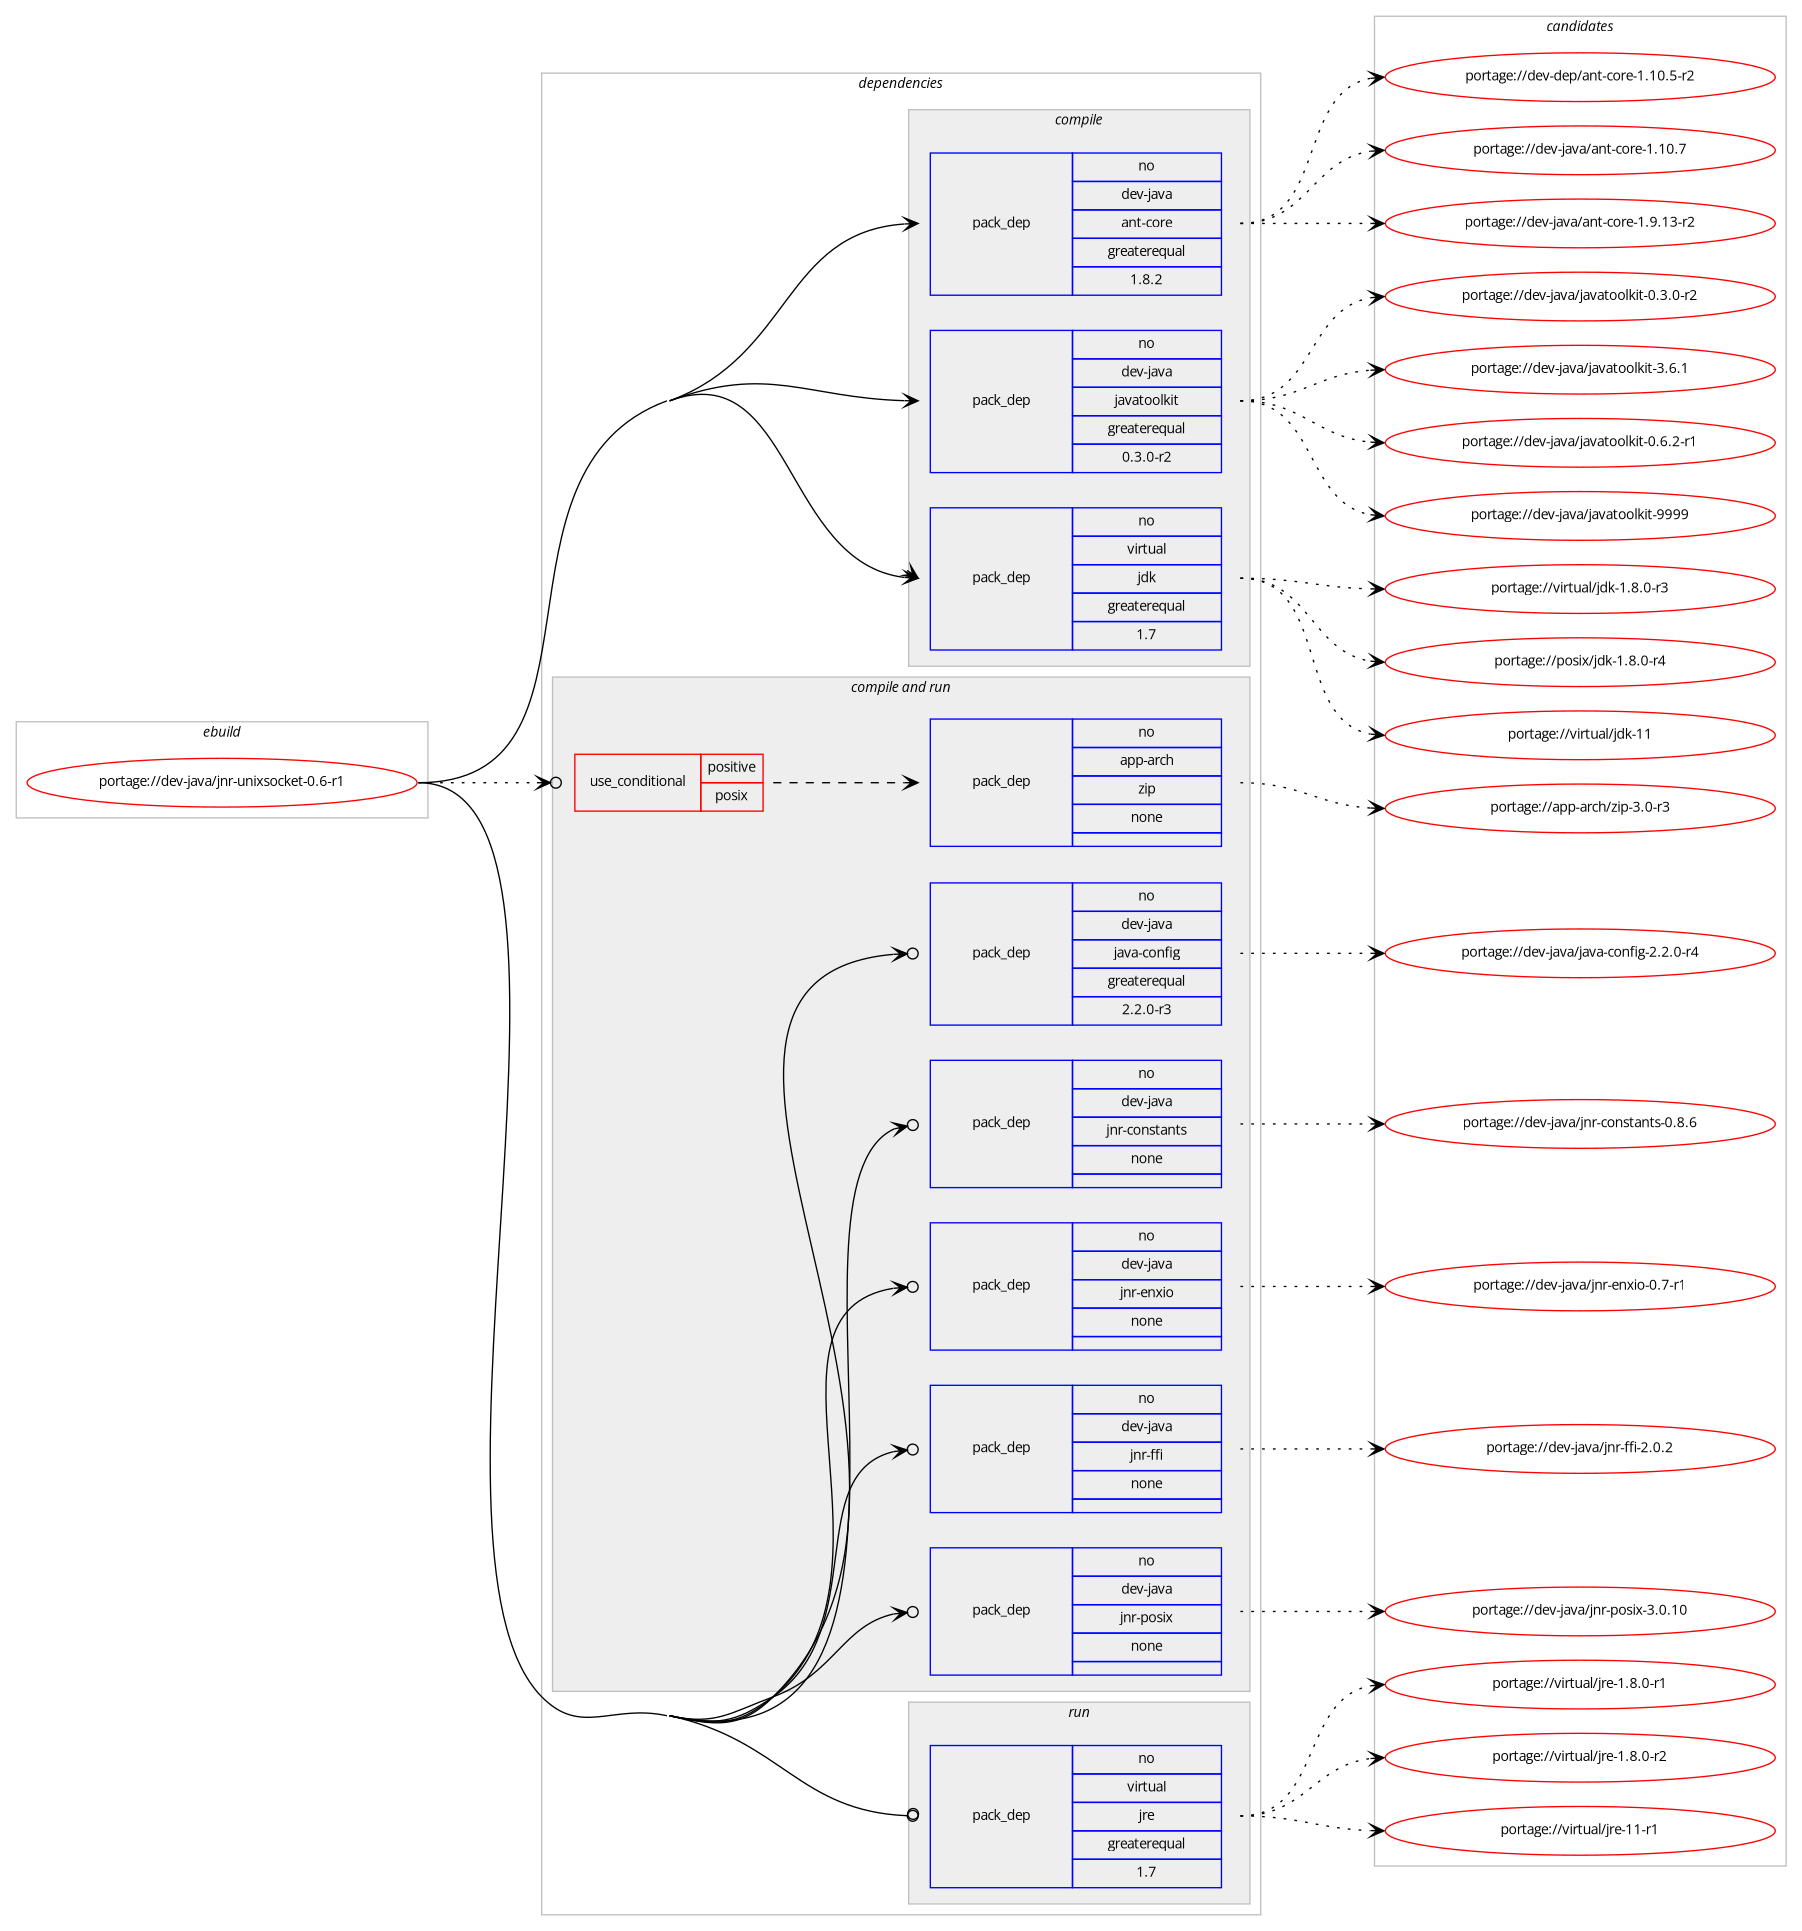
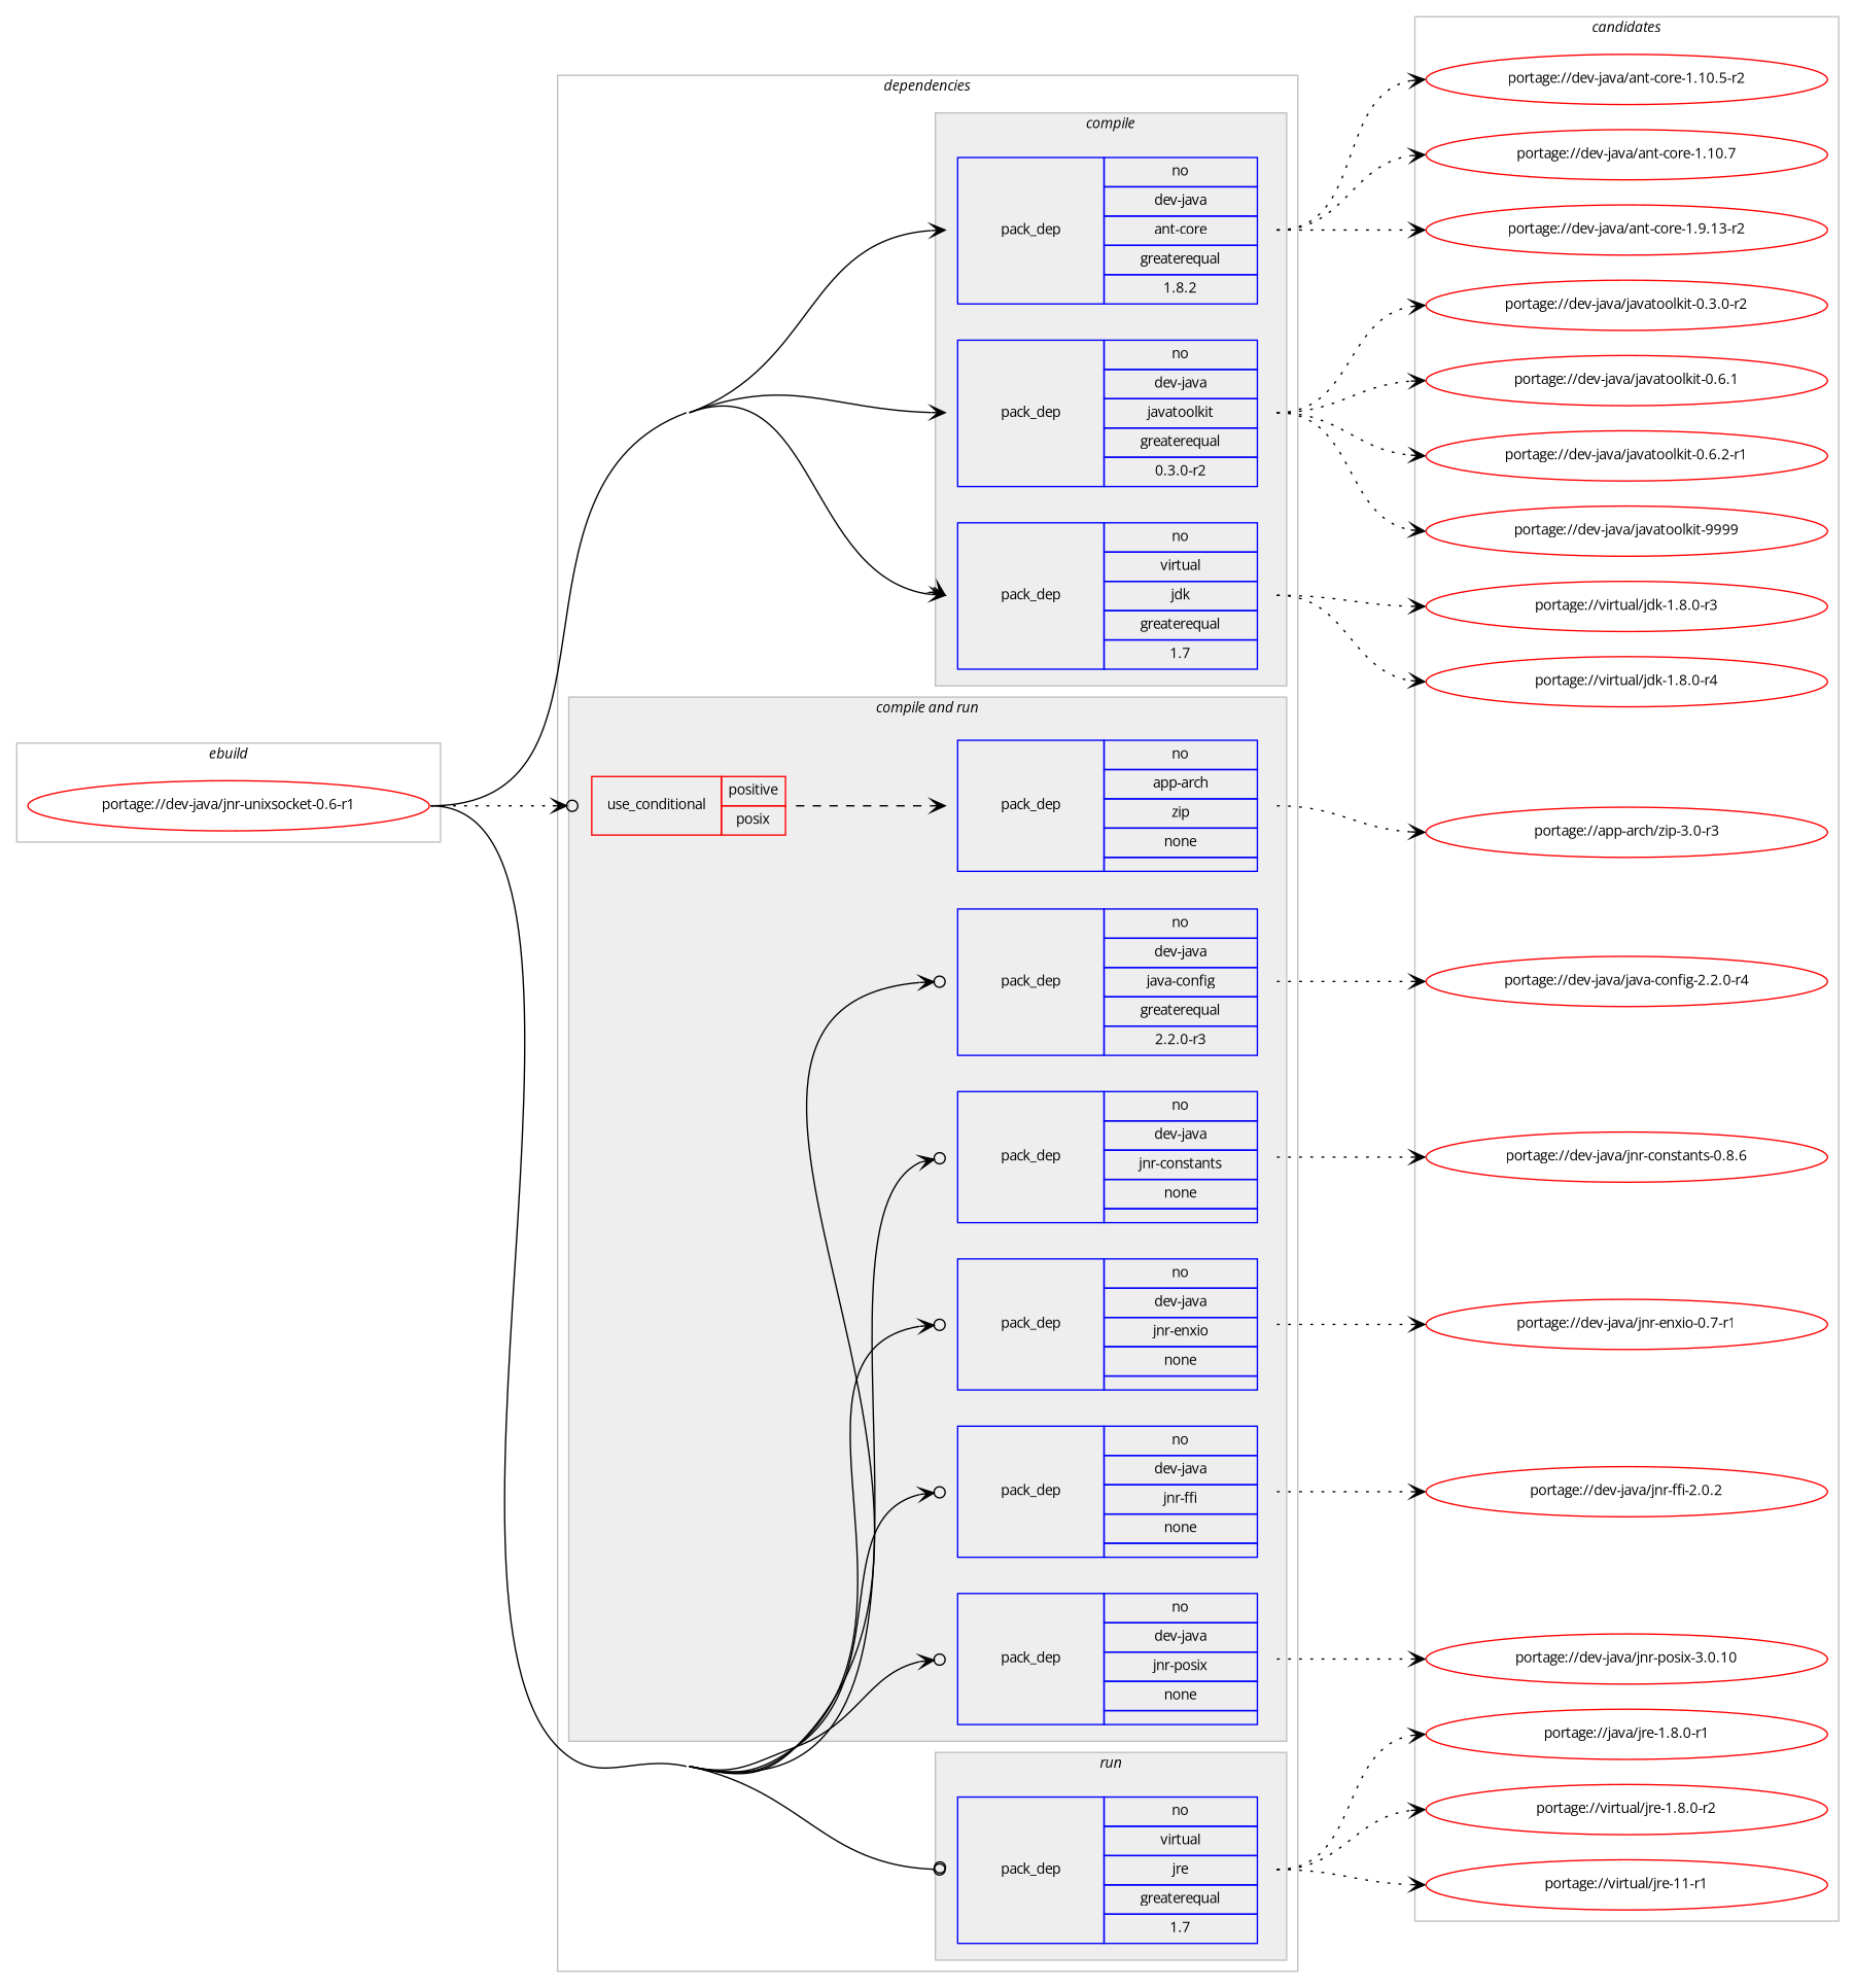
  digraph {
    compound=true
    concentrate=true
    fontname="Open Sans"
    fontsize=10
    newrank=true
    rankdir=LR
    ranksep=1.5
    node [color=red fontname="Open Sans" fontsize=10]
    edge [arrowhead=vee fontname="Open Sans" headport=w style=dotted tailport=e weight=100]
    n1 [label="portage://dev-java/jnr-unixsocket-0.6-r1" width=4]
    n2 [color=blue label=<<TABLE BORDER="0" CELLBORDER="1" CELLSPACING="0" CELLPADDING="4" WIDTH="220"><TR><TD ROWSPAN="6" CELLPADDING="30">pack_dep</TD></TR><TR><TD WIDTH="110">no</TD></TR><TR><TD>dev-java</TD></TR><TR><TD>ant-core</TD></TR><TR><TD>greaterequal</TD></TR><TR><TD>1.8.2</TD></TR></TABLE>> shape=none]
    n3 [color=blue label=<<TABLE BORDER="0" CELLBORDER="1" CELLSPACING="0" CELLPADDING="4" WIDTH="220"><TR><TD ROWSPAN="6" CELLPADDING="30">pack_dep</TD></TR><TR><TD WIDTH="110">no</TD></TR><TR><TD>dev-java</TD></TR><TR><TD>javatoolkit</TD></TR><TR><TD>greaterequal</TD></TR><TR><TD>0.3.0-r2</TD></TR></TABLE>> shape=none]
    n4 [color=blue label=<<TABLE BORDER="0" CELLBORDER="1" CELLSPACING="0" CELLPADDING="4" WIDTH="220"><TR><TD ROWSPAN="6" CELLPADDING="30">pack_dep</TD></TR><TR><TD WIDTH="110">no</TD></TR><TR><TD>virtual</TD></TR><TR><TD>jdk</TD></TR><TR><TD>greaterequal</TD></TR><TR><TD>1.7</TD></TR></TABLE>> shape=none]
    n5 [color=blue label=<<TABLE BORDER="0" CELLBORDER="1" CELLSPACING="0" CELLPADDING="4" WIDTH="220"><TR><TD ROWSPAN="6" CELLPADDING="30">pack_dep</TD></TR><TR><TD WIDTH="110">no</TD></TR><TR><TD>app-arch</TD></TR><TR><TD>zip</TD></TR><TR><TD>none</TD></TR><TR><TD></TD></TR></TABLE>> shape=none]
    n6 [label=<<TABLE BORDER="0" CELLBORDER="1" CELLSPACING="0" CELLPADDING="4"><TR><TD ROWSPAN="3" CELLPADDING="10">use_conditional</TD></TR><TR><TD>positive</TD></TR><TR><TD>posix</TD></TR></TABLE>> shape=none]
    n7 [color=blue label=<<TABLE BORDER="0" CELLBORDER="1" CELLSPACING="0" CELLPADDING="4" WIDTH="220"><TR><TD ROWSPAN="6" CELLPADDING="30">pack_dep</TD></TR><TR><TD WIDTH="110">no</TD></TR><TR><TD>dev-java</TD></TR><TR><TD>java-config</TD></TR><TR><TD>greaterequal</TD></TR><TR><TD>2.2.0-r3</TD></TR></TABLE>> shape=none]
    n8 [color=blue label=<<TABLE BORDER="0" CELLBORDER="1" CELLSPACING="0" CELLPADDING="4" WIDTH="220"><TR><TD ROWSPAN="6" CELLPADDING="30">pack_dep</TD></TR><TR><TD WIDTH="110">no</TD></TR><TR><TD>dev-java</TD></TR><TR><TD>jnr-constants</TD></TR><TR><TD>none</TD></TR><TR><TD></TD></TR></TABLE>> shape=none]
    n9 [color=blue label=<<TABLE BORDER="0" CELLBORDER="1" CELLSPACING="0" CELLPADDING="4" WIDTH="220"><TR><TD ROWSPAN="6" CELLPADDING="30">pack_dep</TD></TR><TR><TD WIDTH="110">no</TD></TR><TR><TD>dev-java</TD></TR><TR><TD>jnr-enxio</TD></TR><TR><TD>none</TD></TR><TR><TD></TD></TR></TABLE>> shape=none]
    n10 [color=blue label=<<TABLE BORDER="0" CELLBORDER="1" CELLSPACING="0" CELLPADDING="4" WIDTH="220"><TR><TD ROWSPAN="6" CELLPADDING="30">pack_dep</TD></TR><TR><TD WIDTH="110">no</TD></TR><TR><TD>dev-java</TD></TR><TR><TD>jnr-ffi</TD></TR><TR><TD>none</TD></TR><TR><TD></TD></TR></TABLE>> shape=none]
    n11 [color=blue label=<<TABLE BORDER="0" CELLBORDER="1" CELLSPACING="0" CELLPADDING="4" WIDTH="220"><TR><TD ROWSPAN="6" CELLPADDING="30">pack_dep</TD></TR><TR><TD WIDTH="110">no</TD></TR><TR><TD>dev-java</TD></TR><TR><TD>jnr-posix</TD></TR><TR><TD>none</TD></TR><TR><TD></TD></TR></TABLE>> shape=none]
    n12 [color=blue label=<<TABLE BORDER="0" CELLBORDER="1" CELLSPACING="0" CELLPADDING="4" WIDTH="220"><TR><TD ROWSPAN="6" CELLPADDING="30">pack_dep</TD></TR><TR><TD WIDTH="110">no</TD></TR><TR><TD>virtual</TD></TR><TR><TD>jre</TD></TR><TR><TD>greaterequal</TD></TR><TR><TD>1.7</TD></TR></TABLE>> shape=none]
-   n13 [label="portage://dev-dep/ant-core-1.10.5-r2" width=4]
+   n13 [label="portage://dev-java/ant-core-1.10.5-r2" width=4]
    n14 [label="portage://dev-java/ant-core-1.10.7" width=4]
    n15 [label="portage://dev-java/ant-core-1.9.13-r2" width=4]
    n16 [label="portage://dev-java/javatoolkit-0.3.0-r2" width=4]
-   n17 [label="portage://dev-java/javatoolkit-3.6.1" width=4]
+   n17 [label="portage://dev-java/javatoolkit-0.6.1" width=4]
    n18 [label="portage://dev-java/javatoolkit-0.6.2-r1" width=4]
    n19 [label="portage://dev-java/javatoolkit-9999" width=4]
    n20 [label="portage://virtual/jdk-1.8.0-r3" width=4]
-   n21 [label="portage://posix/jdk-1.8.0-r4" width=4]
-   n22 [label="portage://virtual/jdk-11" width=4]
+   n21 [label="portage://virtual/jdk-1.8.0-r4" width=4]
    n23 [label="portage://app-arch/zip-3.0-r3" width=4]
    n24 [label="portage://dev-java/java-config-2.2.0-r4" width=4]
    n25 [label="portage://dev-java/jnr-constants-0.8.6" width=4]
    n26 [label="portage://dev-java/jnr-enxio-0.7-r1" width=4]
    n27 [label="portage://dev-java/jnr-ffi-2.0.2" width=4]
    n28 [label="portage://dev-java/jnr-posix-3.0.10" width=4]
-   n29 [label="portage://virtual/jre-1.8.0-r1" width=4]
+   n29 [label="portage://java/jre-1.8.0-r1" width=4]
    n30 [label="portage://virtual/jre-1.8.0-r2" width=4]
    n31 [label="portage://virtual/jre-11-r1" width=4]
    subgraph cluster_1 {
      color=gray
      label=<<i>ebuild</i>>
      rank=same
      n1
    }
    subgraph cluster_2 {
      color=gray
      label=<<i>dependencies</i>>
      subgraph cluster_3 {
        color=gray
        fillcolor="#eeeeee"
        label=<<i>compile</i>>
        style=filled
        subgraph sub_4 {
          color=gray
          fillcolor="#eeeeee"
          label=<<i>compile</i>>
          style=filled
          n2
        }
        subgraph sub_5 {
          color=gray
          fillcolor="#eeeeee"
          label=<<i>compile</i>>
          style=filled
          n3
        }
        subgraph sub_6 {
          color=gray
          fillcolor="#eeeeee"
          label=<<i>compile</i>>
          style=filled
          n4
        }
      }
      subgraph cluster_7 {
        color=gray
        fillcolor="#eeeeee"
        label=<<i>compile and run</i>>
        style=filled
        subgraph sub_8 {
          color=gray
          fillcolor="#eeeeee"
          label=<<i>compile and run</i>>
          style=filled
          n6
          subgraph sub_9 {
            color=gray
            fillcolor="#eeeeee"
            label=<<i>compile and run</i>>
            style=filled
            n5
          }
        }
        subgraph sub_10 {
          color=gray
          fillcolor="#eeeeee"
          label=<<i>compile and run</i>>
          style=filled
          n7
        }
        subgraph sub_11 {
          color=gray
          fillcolor="#eeeeee"
          label=<<i>compile and run</i>>
          style=filled
          n8
        }
        subgraph sub_12 {
          color=gray
          fillcolor="#eeeeee"
          label=<<i>compile and run</i>>
          style=filled
          n9
        }
        subgraph sub_13 {
          color=gray
          fillcolor="#eeeeee"
          label=<<i>compile and run</i>>
          style=filled
          n10
        }
        subgraph sub_14 {
          color=gray
          fillcolor="#eeeeee"
          label=<<i>compile and run</i>>
          style=filled
          n11
        }
      }
      subgraph cluster_15 {
        color=gray
        fillcolor="#eeeeee"
        label=<<i>run</i>>
        style=filled
        subgraph sub_16 {
          color=gray
          fillcolor="#eeeeee"
          label=<<i>run</i>>
          style=filled
          n12
        }
      }
    }
    subgraph cluster_17 {
      color=gray
      label=<<i>candidates</i>>
      rank=same
      subgraph sub_18 {
        color=black
        label=<<i>candidates</i>>
        nodesep=1
        rank=same
        n13
        n14
        n15
      }
      subgraph sub_19 {
        color=black
        label=<<i>candidates</i>>
        nodesep=1
        rank=same
        n16
        n17
        n18
        n19
      }
      subgraph sub_20 {
        color=black
        label=<<i>candidates</i>>
        nodesep=1
        rank=same
        n20
        n21
-       n22
      }
      subgraph sub_21 {
        color=black
        label=<<i>candidates</i>>
        nodesep=1
        rank=same
        n23
      }
      subgraph sub_22 {
        color=black
        label=<<i>candidates</i>>
        nodesep=1
        rank=same
        n24
      }
      subgraph sub_23 {
        color=black
        label=<<i>candidates</i>>
        nodesep=1
        rank=same
        n25
      }
      subgraph sub_24 {
        color=black
        label=<<i>candidates</i>>
        nodesep=1
        rank=same
        n26
      }
      subgraph sub_25 {
        color=black
        label=<<i>candidates</i>>
        nodesep=1
        rank=same
        n27
      }
      subgraph sub_26 {
        color=black
        label=<<i>candidates</i>>
        nodesep=1
        rank=same
        n28
      }
      subgraph sub_27 {
        color=black
        label=<<i>candidates</i>>
        nodesep=1
        rank=same
        n29
        n30
        n31
      }
    }
    n1 -> n2 [style=solid weight=20]
    n1 -> n3 [style=solid weight=20]
    n1 -> n4 [style=solid weight=20]
    n1 -> n6 [arrowhead=odotvee weight=20]
    n1 -> n7 [arrowhead=odotvee style=solid weight=20]
    n1 -> n8 [arrowhead=odotvee style=solid weight=20]
    n1 -> n9 [arrowhead=odotvee style=solid weight=20]
    n1 -> n10 [arrowhead=odotvee style=solid weight=20]
    n1 -> n11 [arrowhead=odotvee style=solid weight=20]
    n1 -> n12 [arrowhead=odot style=solid weight=20]
    n2 -> n13
    n2 -> n14
    n2 -> n15
    n3 -> n16
    n3 -> n17
    n3 -> n18
    n3 -> n19
    n4 -> n20
    n4 -> n21
-   n4 -> n22
    n5 -> n23
    n6 -> n5 [style=dashed weight=20]
    n7 -> n24
    n8 -> n25
    n9 -> n26
    n10 -> n27
    n11 -> n28
    n12 -> n29
    n12 -> n30
    n12 -> n31
  }
